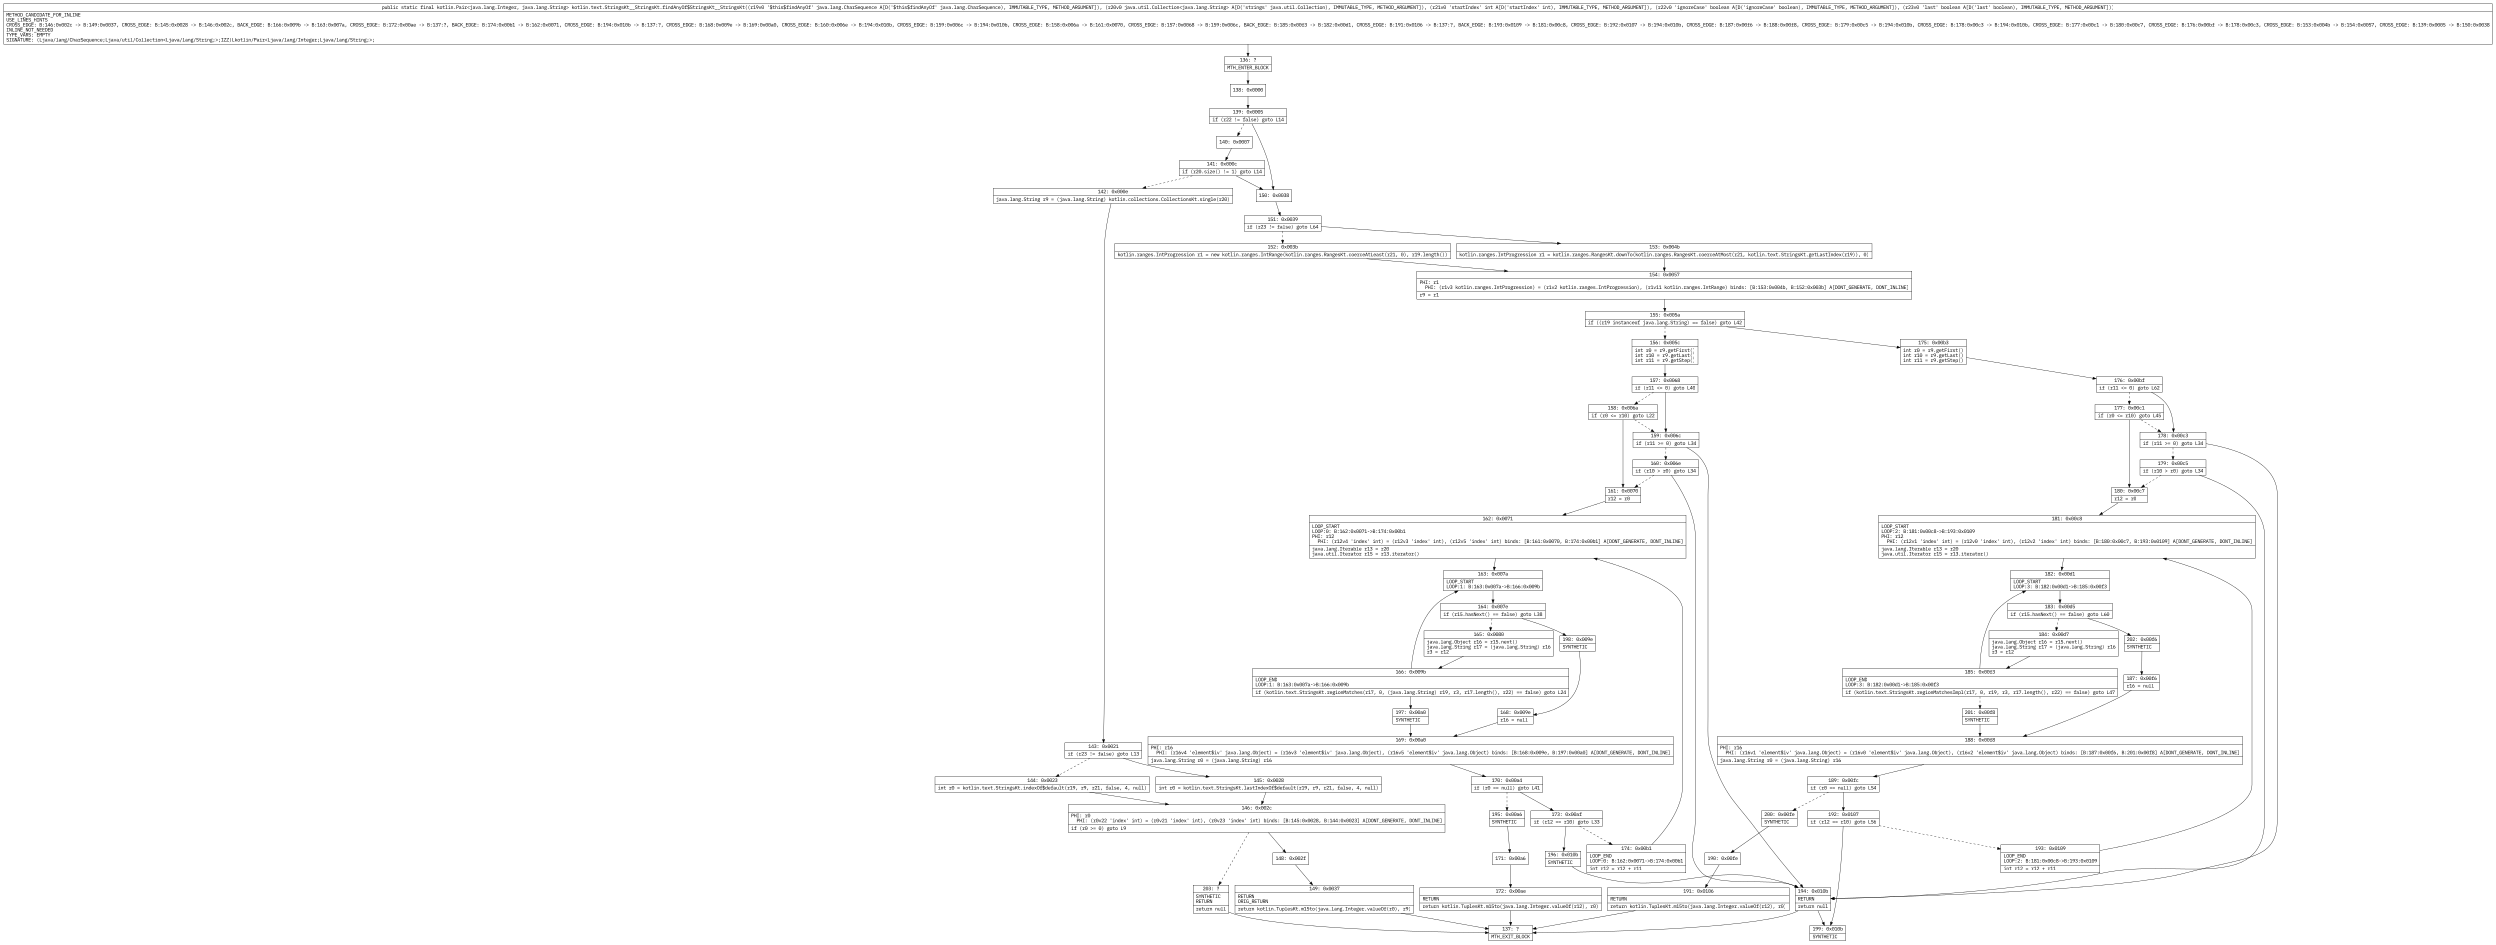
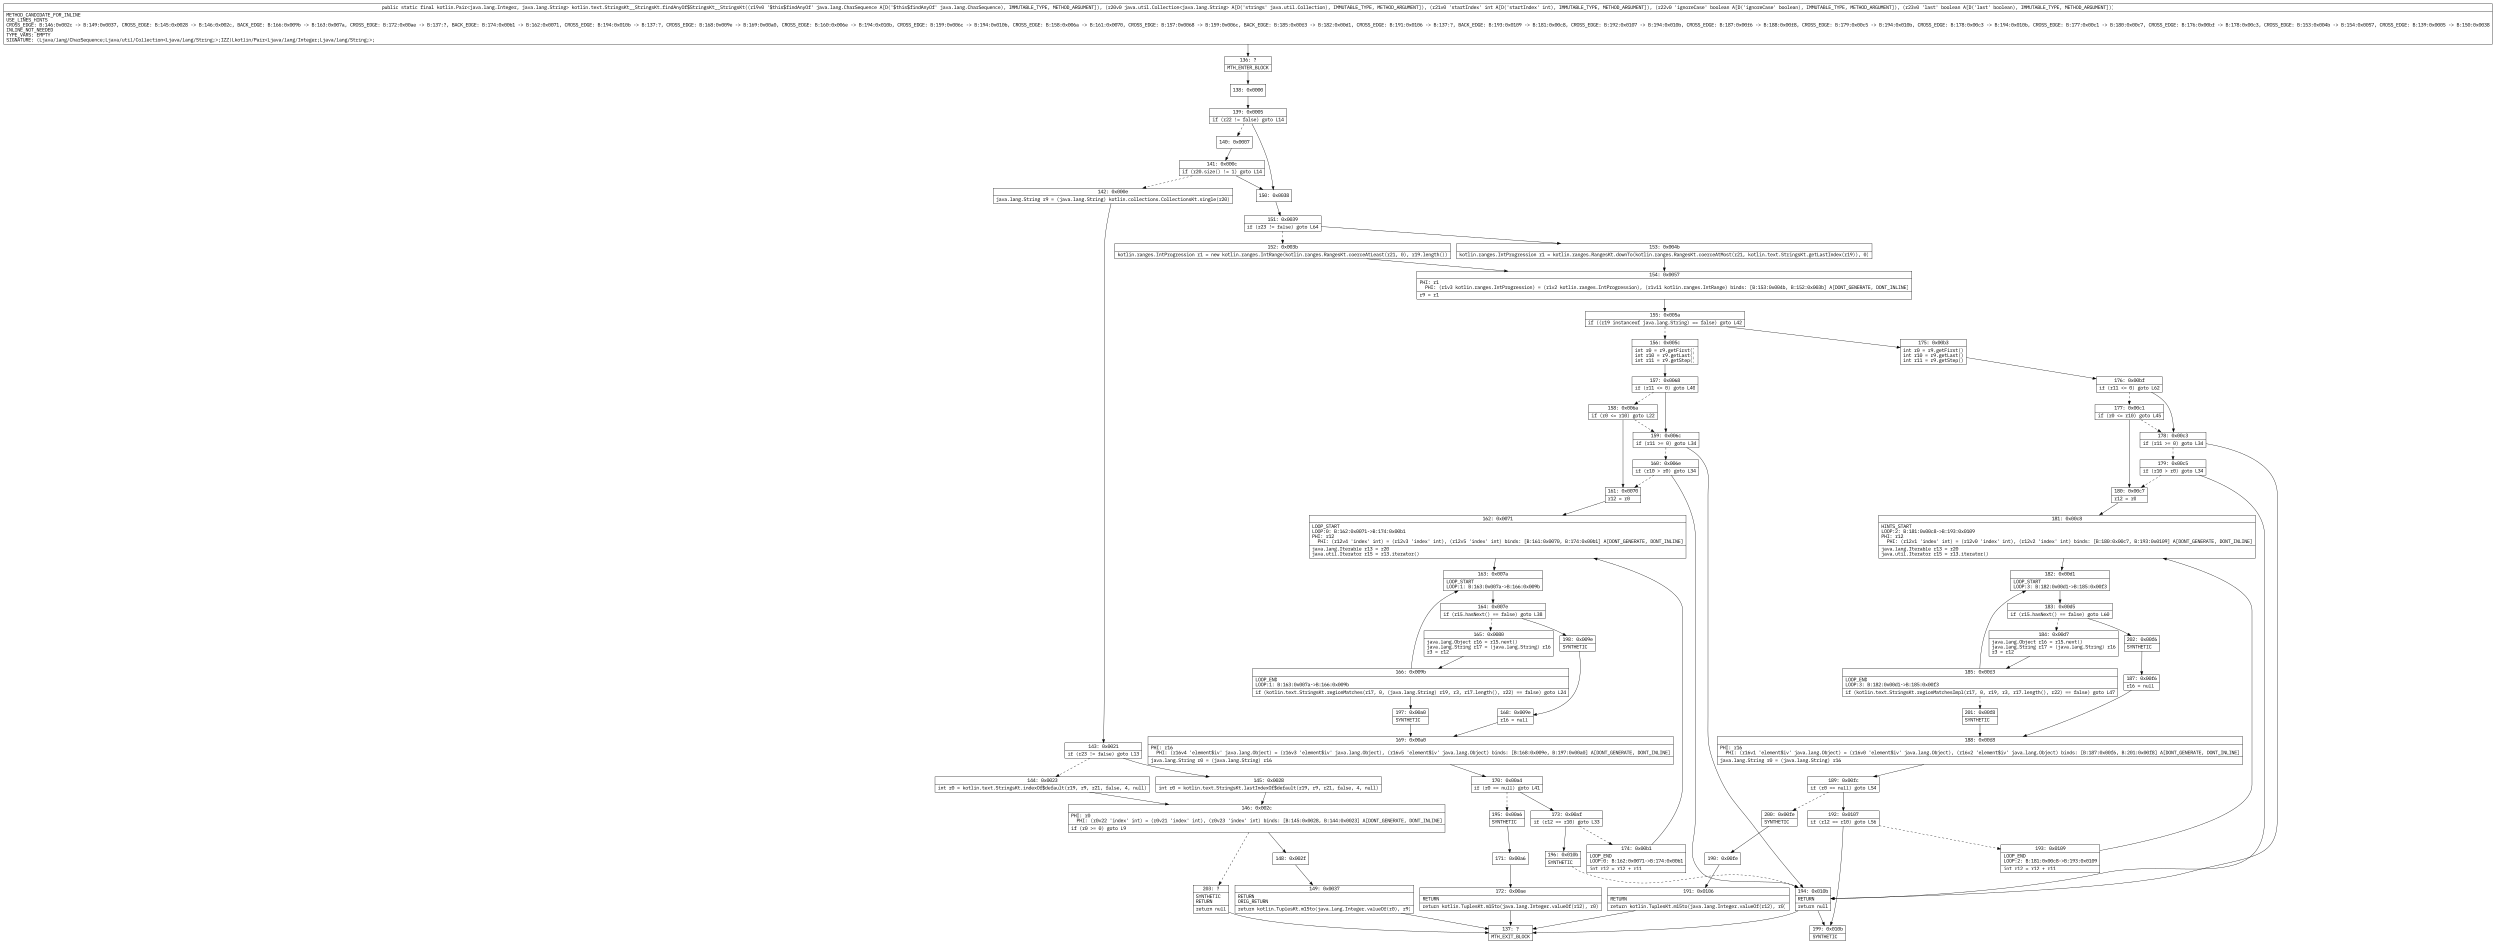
  digraph {
    fontname="IBM Plex Mono"
    node [fontname="IBM Plex Mono" shape=record]
    edge [fontname="IBM Plex Mono"]
    n1 [label="{136\:\ ?|MTH_ENTER_BLOCK\l}"]
    n2 [label="{138\:\ 0x0000}"]
    n3 [label="{139\:\ 0x0005|if (r22 != false) goto L14\l}"]
    n4 [label="{140\:\ 0x0007}"]
    n5 [label="{150\:\ 0x0038}"]
    n6 [label="{141\:\ 0x000c|if (r20.size() != 1) goto L14\l}"]
    n7 [label="{151\:\ 0x0039|if (r23 != false) goto L64\l}"]
    n8 [label="{142\:\ 0x000e|java.lang.String r9 = (java.lang.String) kotlin.collections.CollectionsKt.single(r20)\l}"]
    n9 [label="{143\:\ 0x0021|if (r23 != false) goto L13\l}"]
    n10 [label="{144\:\ 0x0023|int r0 = kotlin.text.StringsKt.indexOf$default(r19, r9, r21, false, 4, null)\l}"]
    n11 [label="{145\:\ 0x0028|int r0 = kotlin.text.StringsKt.lastIndexOf$default(r19, r9, r21, false, 4, null)\l}"]
    n12 [label="{146\:\ 0x002c|PHI: r0 \l  PHI: (r0v22 'index' int) = (r0v21 'index' int), (r0v23 'index' int) binds: [B:145:0x0028, B:144:0x0023] A[DONT_GENERATE, DONT_INLINE]\l|if (r0 \>= 0) goto L9\l}"]
    n13 [label="{148\:\ 0x002f}"]
    n14 [label="{203\:\ ?|SYNTHETIC\lRETURN\l|return null\l}"]
    n15 [label="{149\:\ 0x0037|RETURN\lORIG_RETURN\l|return kotlin.TuplesKt.m15to(java.lang.Integer.valueOf(r0), r9)\l}"]
    n16 [label="{137\:\ ?|MTH_EXIT_BLOCK\l}"]
    n17 [label="{152\:\ 0x003b|kotlin.ranges.IntProgression r1 = new kotlin.ranges.IntRange(kotlin.ranges.RangesKt.coerceAtLeast(r21, 0), r19.length())\l}"]
    n18 [label="{153\:\ 0x004b|kotlin.ranges.IntProgression r1 = kotlin.ranges.RangesKt.downTo(kotlin.ranges.RangesKt.coerceAtMost(r21, kotlin.text.StringsKt.getLastIndex(r19)), 0)\l}"]
    n19 [label="{154\:\ 0x0057|PHI: r1 \l  PHI: (r1v3 kotlin.ranges.IntProgression) = (r1v2 kotlin.ranges.IntProgression), (r1v11 kotlin.ranges.IntRange) binds: [B:153:0x004b, B:152:0x003b] A[DONT_GENERATE, DONT_INLINE]\l|r9 = r1\l}"]
    n20 [label="{155\:\ 0x005a|if ((r19 instanceof java.lang.String) == false) goto L42\l}"]
    n21 [label="{156\:\ 0x005c|int r0 = r9.getFirst()\lint r10 = r9.getLast()\lint r11 = r9.getStep()\l}"]
    n22 [label="{175\:\ 0x00b3|int r0 = r9.getFirst()\lint r10 = r9.getLast()\lint r11 = r9.getStep()\l}"]
    n23 [label="{157\:\ 0x0068|if (r11 \<= 0) goto L40\l}"]
    n24 [label="{176\:\ 0x00bf|if (r11 \<= 0) goto L62\l}"]
    n25 [label="{158\:\ 0x006a|if (r0 \<= r10) goto L22\l}"]
    n26 [label="{159\:\ 0x006c|if (r11 \>= 0) goto L34\l}"]
    n27 [label="{161\:\ 0x0070|r12 = r0\l}"]
    n28 [label="{194\:\ 0x010b|RETURN\l|return null\l}"]
    n29 [label="{160\:\ 0x006e|if (r10 \> r0) goto L34\l}"]
    n30 [label="{162\:\ 0x0071|LOOP_START\lLOOP:0: B:162:0x0071\-\>B:174:0x00b1\lPHI: r12 \l  PHI: (r12v4 'index' int) = (r12v3 'index' int), (r12v5 'index' int) binds: [B:161:0x0070, B:174:0x00b1] A[DONT_GENERATE, DONT_INLINE]\l|java.lang.Iterable r13 = r20\ljava.util.Iterator r15 = r13.iterator()\l}"]
    n31 [label="{163\:\ 0x007a|LOOP_START\lLOOP:1: B:163:0x007a\-\>B:166:0x009b\l}"]
    n32 [label="{164\:\ 0x007e|if (r15.hasNext() == false) goto L38\l}"]
    n33 [label="{165\:\ 0x0080|java.lang.Object r16 = r15.next()\ljava.lang.String r17 = (java.lang.String) r16\lr3 = r12\l}"]
    n34 [label="{198\:\ 0x009e|SYNTHETIC\l}"]
    n35 [label="{166\:\ 0x009b|LOOP_END\lLOOP:1: B:163:0x007a\-\>B:166:0x009b\l|if (kotlin.text.StringsKt.regionMatches(r17, 0, (java.lang.String) r19, r3, r17.length(), r22) == false) goto L24\l}"]
    n36 [label="{168\:\ 0x009e|r16 = null\l}"]
    n37 [label="{197\:\ 0x00a0|SYNTHETIC\l}"]
    n38 [label="{169\:\ 0x00a0|PHI: r16 \l  PHI: (r16v4 'element$iv' java.lang.Object) = (r16v3 'element$iv' java.lang.Object), (r16v5 'element$iv' java.lang.Object) binds: [B:168:0x009e, B:197:0x00a0] A[DONT_GENERATE, DONT_INLINE]\l|java.lang.String r0 = (java.lang.String) r16\l}"]
    n39 [label="{170\:\ 0x00a4|if (r0 == null) goto L41\l}"]
    n40 [label="{173\:\ 0x00af|if (r12 == r10) goto L33\l}"]
    n41 [label="{195\:\ 0x00a6|SYNTHETIC\l}"]
    n42 [label="{174\:\ 0x00b1|LOOP_END\lLOOP:0: B:162:0x0071\-\>B:174:0x00b1\l|int r12 = r12 + r11\l}"]
    n43 [label="{196\:\ 0x010b|SYNTHETIC\l}"]
    n44 [label="{171\:\ 0x00a6}"]
    n45 [label="{199\:\ 0x010b|SYNTHETIC\l}"]
    n46 [label="{172\:\ 0x00ae|RETURN\l|return kotlin.TuplesKt.m15to(java.lang.Integer.valueOf(r12), r0)\l}"]
    n47 [label="{177\:\ 0x00c1|if (r0 \<= r10) goto L45\l}"]
    n48 [label="{178\:\ 0x00c3|if (r11 \>= 0) goto L34\l}"]
    n49 [label="{180\:\ 0x00c7|r12 = r0\l}"]
    n50 [label="{179\:\ 0x00c5|if (r10 \> r0) goto L34\l}"]
-   n51 [label="{181\:\ 0x00c8|LOOP_START\lLOOP:2: B:181:0x00c8\-\>B:193:0x0109\lPHI: r12 \l  PHI: (r12v1 'index' int) = (r12v0 'index' int), (r12v2 'index' int) binds: [B:180:0x00c7, B:193:0x0109] A[DONT_GENERATE, DONT_INLINE]\l|java.lang.Iterable r13 = r20\ljava.util.Iterator r15 = r13.iterator()\l}"]
+   n51 [label="{181\:\ 0x00c8|HINTS_START\lLOOP:2: B:181:0x00c8\-\>B:193:0x0109\lPHI: r12 \l  PHI: (r12v1 'index' int) = (r12v0 'index' int), (r12v2 'index' int) binds: [B:180:0x00c7, B:193:0x0109] A[DONT_GENERATE, DONT_INLINE]\l|java.lang.Iterable r13 = r20\ljava.util.Iterator r15 = r13.iterator()\l}"]
    n52 [label="{182\:\ 0x00d1|LOOP_START\lLOOP:3: B:182:0x00d1\-\>B:185:0x00f3\l}"]
    n53 [label="{183\:\ 0x00d5|if (r15.hasNext() == false) goto L60\l}"]
    n54 [label="{184\:\ 0x00d7|java.lang.Object r16 = r15.next()\ljava.lang.String r17 = (java.lang.String) r16\lr3 = r12\l}"]
    n55 [label="{202\:\ 0x00f6|SYNTHETIC\l}"]
    n56 [label="{185\:\ 0x00f3|LOOP_END\lLOOP:3: B:182:0x00d1\-\>B:185:0x00f3\l|if (kotlin.text.StringsKt.regionMatchesImpl(r17, 0, r19, r3, r17.length(), r22) == false) goto L47\l}"]
    n57 [label="{187\:\ 0x00f6|r16 = null\l}"]
    n58 [label="{201\:\ 0x00f8|SYNTHETIC\l}"]
    n59 [label="{188\:\ 0x00f8|PHI: r16 \l  PHI: (r16v1 'element$iv' java.lang.Object) = (r16v0 'element$iv' java.lang.Object), (r16v2 'element$iv' java.lang.Object) binds: [B:187:0x00f6, B:201:0x00f8] A[DONT_GENERATE, DONT_INLINE]\l|java.lang.String r0 = (java.lang.String) r16\l}"]
    n60 [label="{189\:\ 0x00fc|if (r0 == null) goto L54\l}"]
    n61 [label="{192\:\ 0x0107|if (r12 == r10) goto L56\l}"]
    n62 [label="{200\:\ 0x00fe|SYNTHETIC\l}"]
    n63 [label="{193\:\ 0x0109|LOOP_END\lLOOP:2: B:181:0x00c8\-\>B:193:0x0109\l|int r12 = r12 + r11\l}"]
    n64 [label="{190\:\ 0x00fe}"]
    n65 [label="{191\:\ 0x0106|RETURN\l|return kotlin.TuplesKt.m15to(java.lang.Integer.valueOf(r12), r0)\l}"]
    n66 [label="{public static final kotlin.Pair\<java.lang.Integer, java.lang.String\> kotlin.text.StringsKt__StringsKt.findAnyOf$StringsKt__StringsKt((r19v0 '$this$findAnyOf' java.lang.CharSequence A[D('$this$findAnyOf' java.lang.CharSequence), IMMUTABLE_TYPE, METHOD_ARGUMENT]), (r20v0 java.util.Collection\<java.lang.String\> A[D('strings' java.util.Collection), IMMUTABLE_TYPE, METHOD_ARGUMENT]), (r21v0 'startIndex' int A[D('startIndex' int), IMMUTABLE_TYPE, METHOD_ARGUMENT]), (r22v0 'ignoreCase' boolean A[D('ignoreCase' boolean), IMMUTABLE_TYPE, METHOD_ARGUMENT]), (r23v0 'last' boolean A[D('last' boolean), IMMUTABLE_TYPE, METHOD_ARGUMENT]))  | METHOD_CANDIDATE_FOR_INLINE\lUSE_LINES_HINTS\lCROSS_EDGE: B:146:0x002c \-\> B:149:0x0037, CROSS_EDGE: B:145:0x0028 \-\> B:146:0x002c, BACK_EDGE: B:166:0x009b \-\> B:163:0x007a, CROSS_EDGE: B:172:0x00ae \-\> B:137:?, BACK_EDGE: B:174:0x00b1 \-\> B:162:0x0071, CROSS_EDGE: B:194:0x010b \-\> B:137:?, CROSS_EDGE: B:168:0x009e \-\> B:169:0x00a0, CROSS_EDGE: B:160:0x006e \-\> B:194:0x010b, CROSS_EDGE: B:159:0x006c \-\> B:194:0x010b, CROSS_EDGE: B:158:0x006a \-\> B:161:0x0070, CROSS_EDGE: B:157:0x0068 \-\> B:159:0x006c, BACK_EDGE: B:185:0x00f3 \-\> B:182:0x00d1, CROSS_EDGE: B:191:0x0106 \-\> B:137:?, BACK_EDGE: B:193:0x0109 \-\> B:181:0x00c8, CROSS_EDGE: B:192:0x0107 \-\> B:194:0x010b, CROSS_EDGE: B:187:0x00f6 \-\> B:188:0x00f8, CROSS_EDGE: B:179:0x00c5 \-\> B:194:0x010b, CROSS_EDGE: B:178:0x00c3 \-\> B:194:0x010b, CROSS_EDGE: B:177:0x00c1 \-\> B:180:0x00c7, CROSS_EDGE: B:176:0x00bf \-\> B:178:0x00c3, CROSS_EDGE: B:153:0x004b \-\> B:154:0x0057, CROSS_EDGE: B:139:0x0005 \-\> B:150:0x0038\lINLINE_NOT_NEEDED\lTYPE_VARS: EMPTY\lSIGNATURE: (Ljava\/lang\/CharSequence;Ljava\/util\/Collection\<Ljava\/lang\/String;\>;IZZ)Lkotlin\/Pair\<Ljava\/lang\/Integer;Ljava\/lang\/String;\>;\l}"]
    n1 -> n2
    n2 -> n3
    n3 -> n4 [style=dashed]
    n3 -> n5
    n4 -> n6
    n5 -> n7
    n6 -> n5
    n6 -> n8 [style=dashed]
    n7 -> n17 [style=dashed]
    n7 -> n18
    n8 -> n9
    n9 -> n10 [style=dashed]
    n9 -> n11
    n10 -> n12
    n11 -> n12
    n12 -> n13
    n12 -> n14 [style=dashed]
    n13 -> n15
    n14 -> n16
    n15 -> n16
    n17 -> n19
    n18 -> n19
    n19 -> n20
    n20 -> n21 [style=dashed]
    n20 -> n22
    n21 -> n23
    n22 -> n24
    n23 -> n25 [style=dashed]
    n23 -> n26
    n24 -> n47 [style=dashed]
    n24 -> n48
    n25 -> n26 [style=dashed]
    n25 -> n27
    n26 -> n28
    n26 -> n29 [style=dashed]
    n27 -> n30
    n28 -> n16
    n28 -> n45
    n29 -> n27 [style=dashed]
    n29 -> n28
    n30 -> n31
    n31 -> n32
    n32 -> n33 [style=dashed]
    n32 -> n34
    n33 -> n35
    n34 -> n36
    n35 -> n31
    n35 -> n37 [style=solid]
    n36 -> n38
    n37 -> n38
    n38 -> n39
    n39 -> n40
    n39 -> n41 [style=dashed]
    n40 -> n42 [style=dashed]
    n40 -> n43
    n41 -> n44
    n42 -> n30
-   n43 -> n28
+   n43 -> n28 [style=dashed]
    n44 -> n46
    n46 -> n16
    n47 -> n48 [style=dashed]
    n47 -> n49
    n48 -> n28
    n48 -> n50 [style=dashed]
    n49 -> n51
    n50 -> n28
    n50 -> n49 [style=dashed]
    n51 -> n52
    n52 -> n53
    n53 -> n54 [style=dashed]
    n53 -> n55
    n54 -> n56
    n55 -> n57
    n56 -> n52
    n56 -> n58 [style=dashed]
    n57 -> n59
    n58 -> n59
    n59 -> n60
    n60 -> n61
    n60 -> n62 [style=dashed]
    n61 -> n45
    n61 -> n63 [style=dashed]
    n62 -> n64
    n63 -> n51
    n64 -> n65
    n65 -> n16
    n66 -> n1
  }
